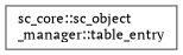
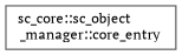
  digraph {
    rankdir=LR
    fontname="PT Serif"
-   n1 [color=grey40 fillcolor=white fontname="PT Serif" fontsize=10 height=0.2 label="sc_core::sc_object\l_manager::table_entry" shape=box style=filled width=0.4]
+   n1 [color=grey40 fillcolor=white fontname="PT Serif" fontsize=10 height=0.2 label="sc_core::sc_object\l_manager::core_entry" shape=box style=filled width=0.4]
  }
